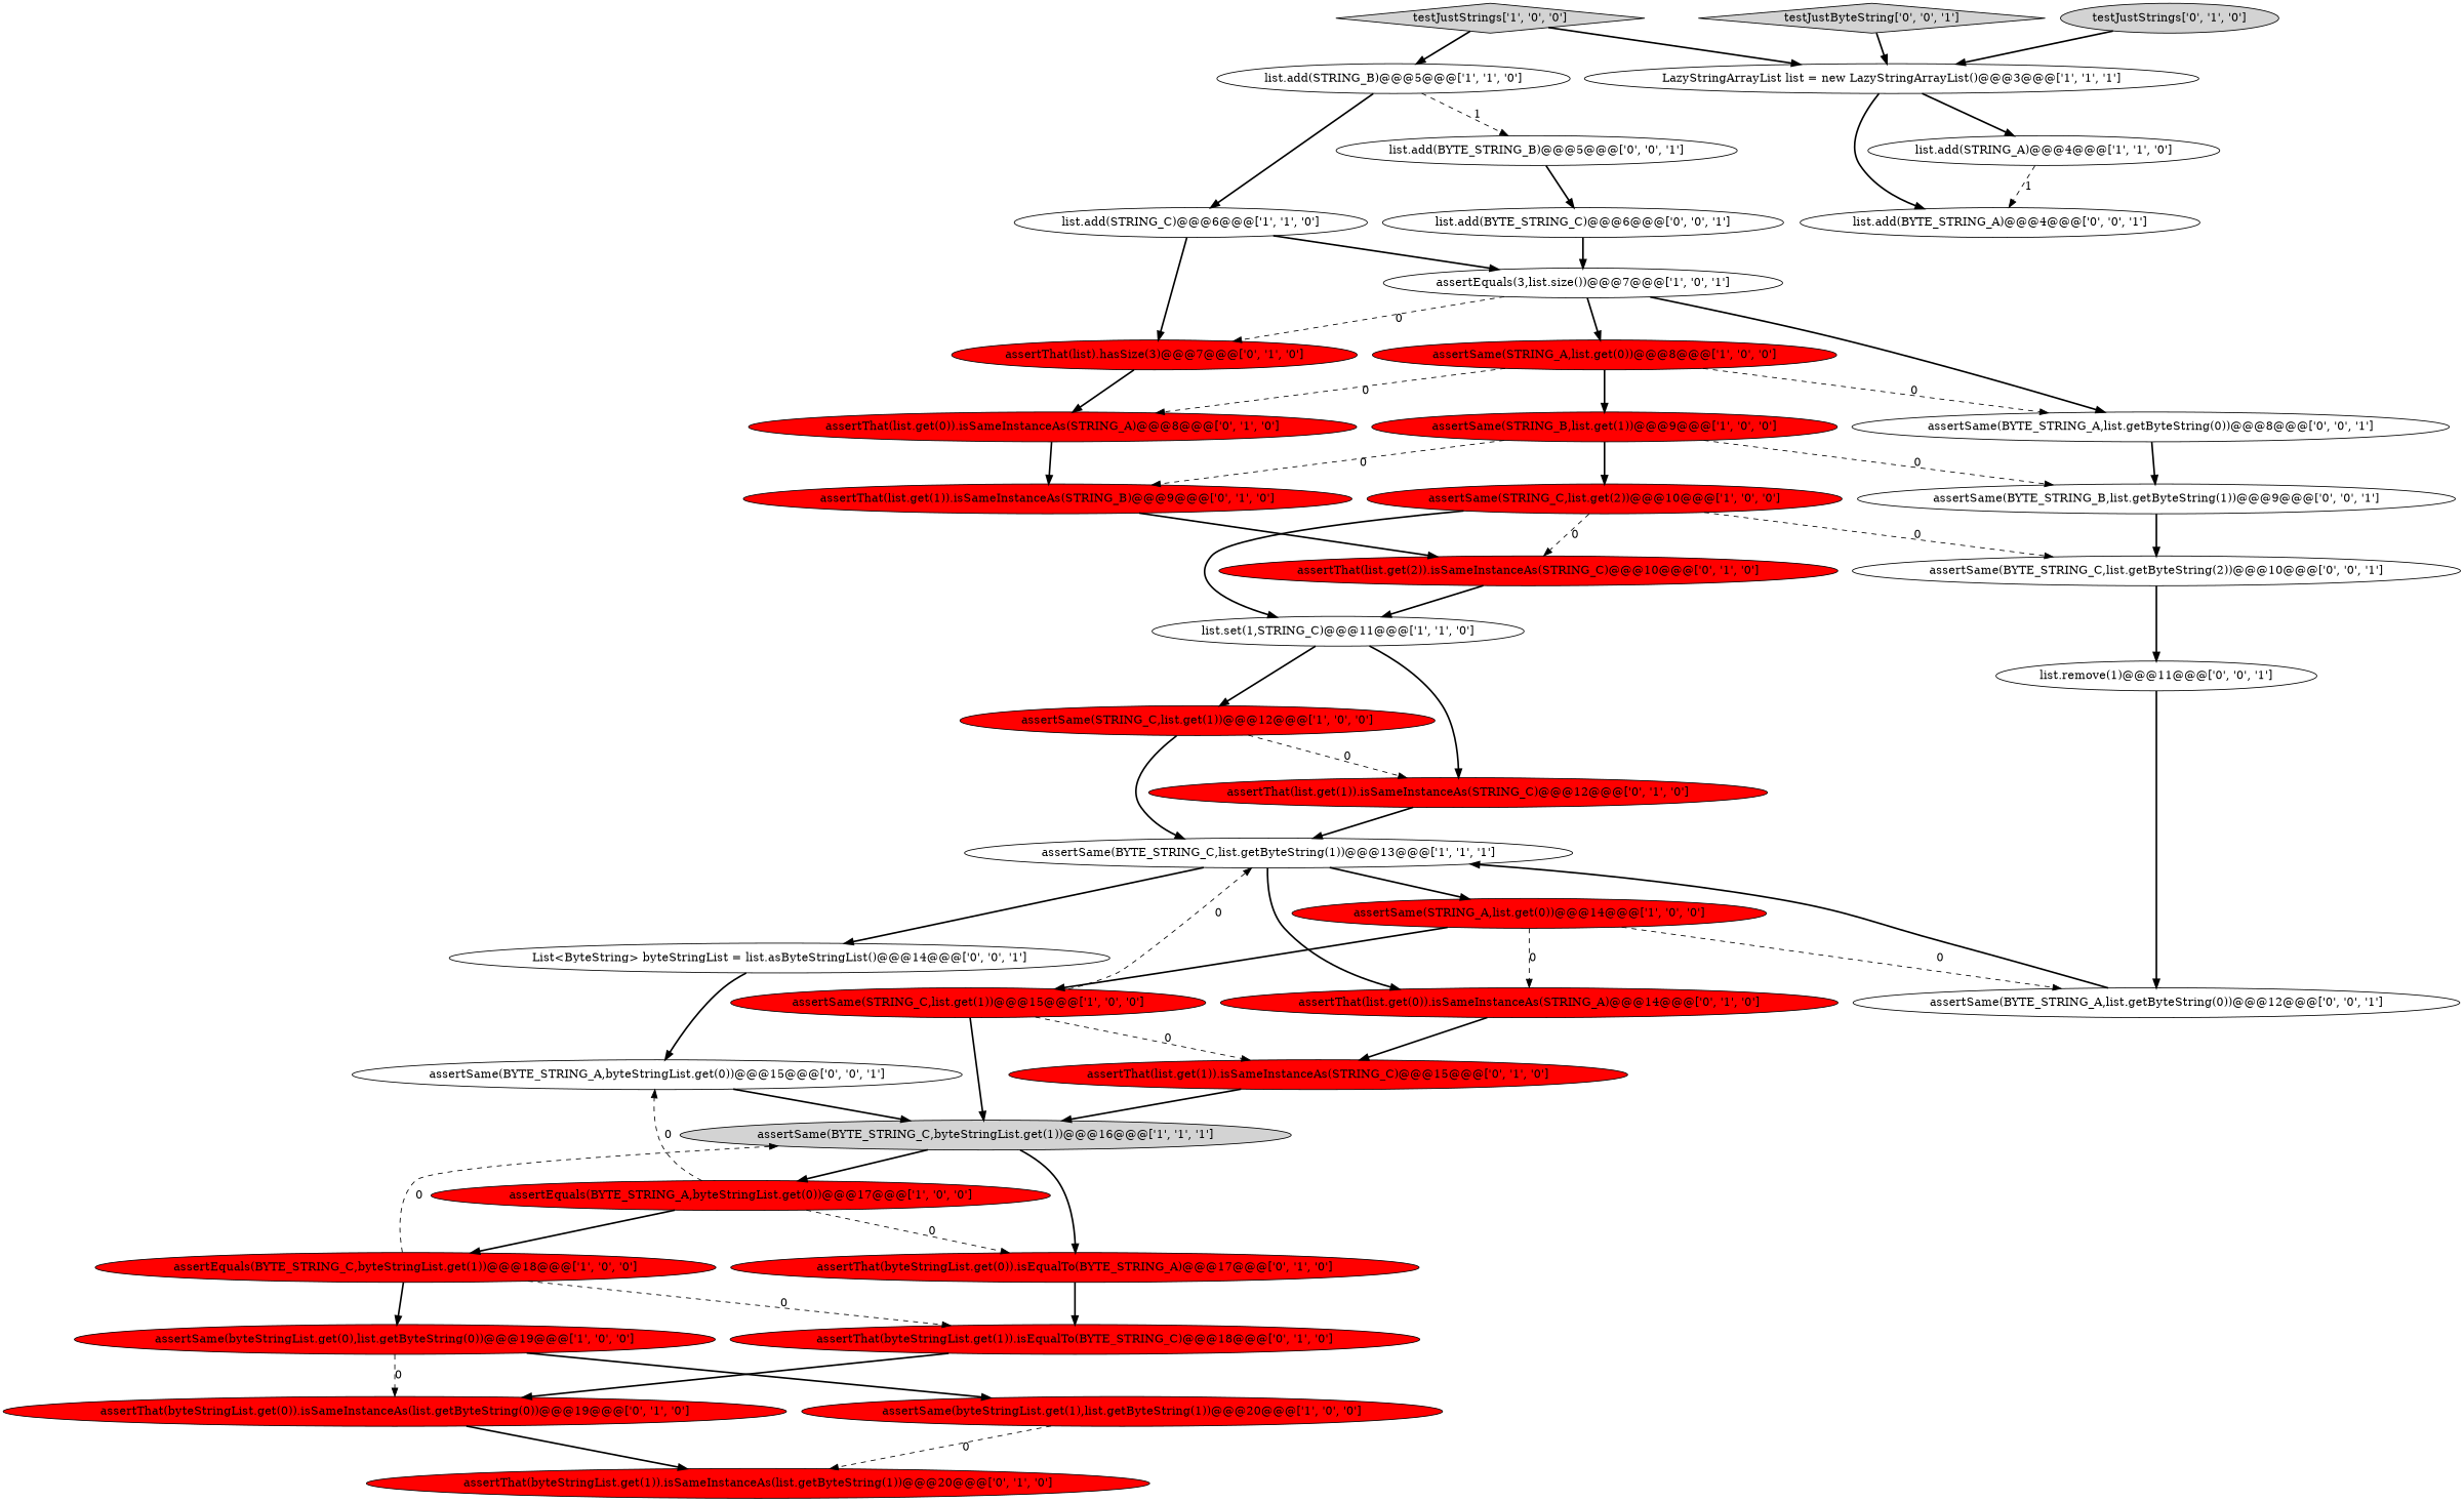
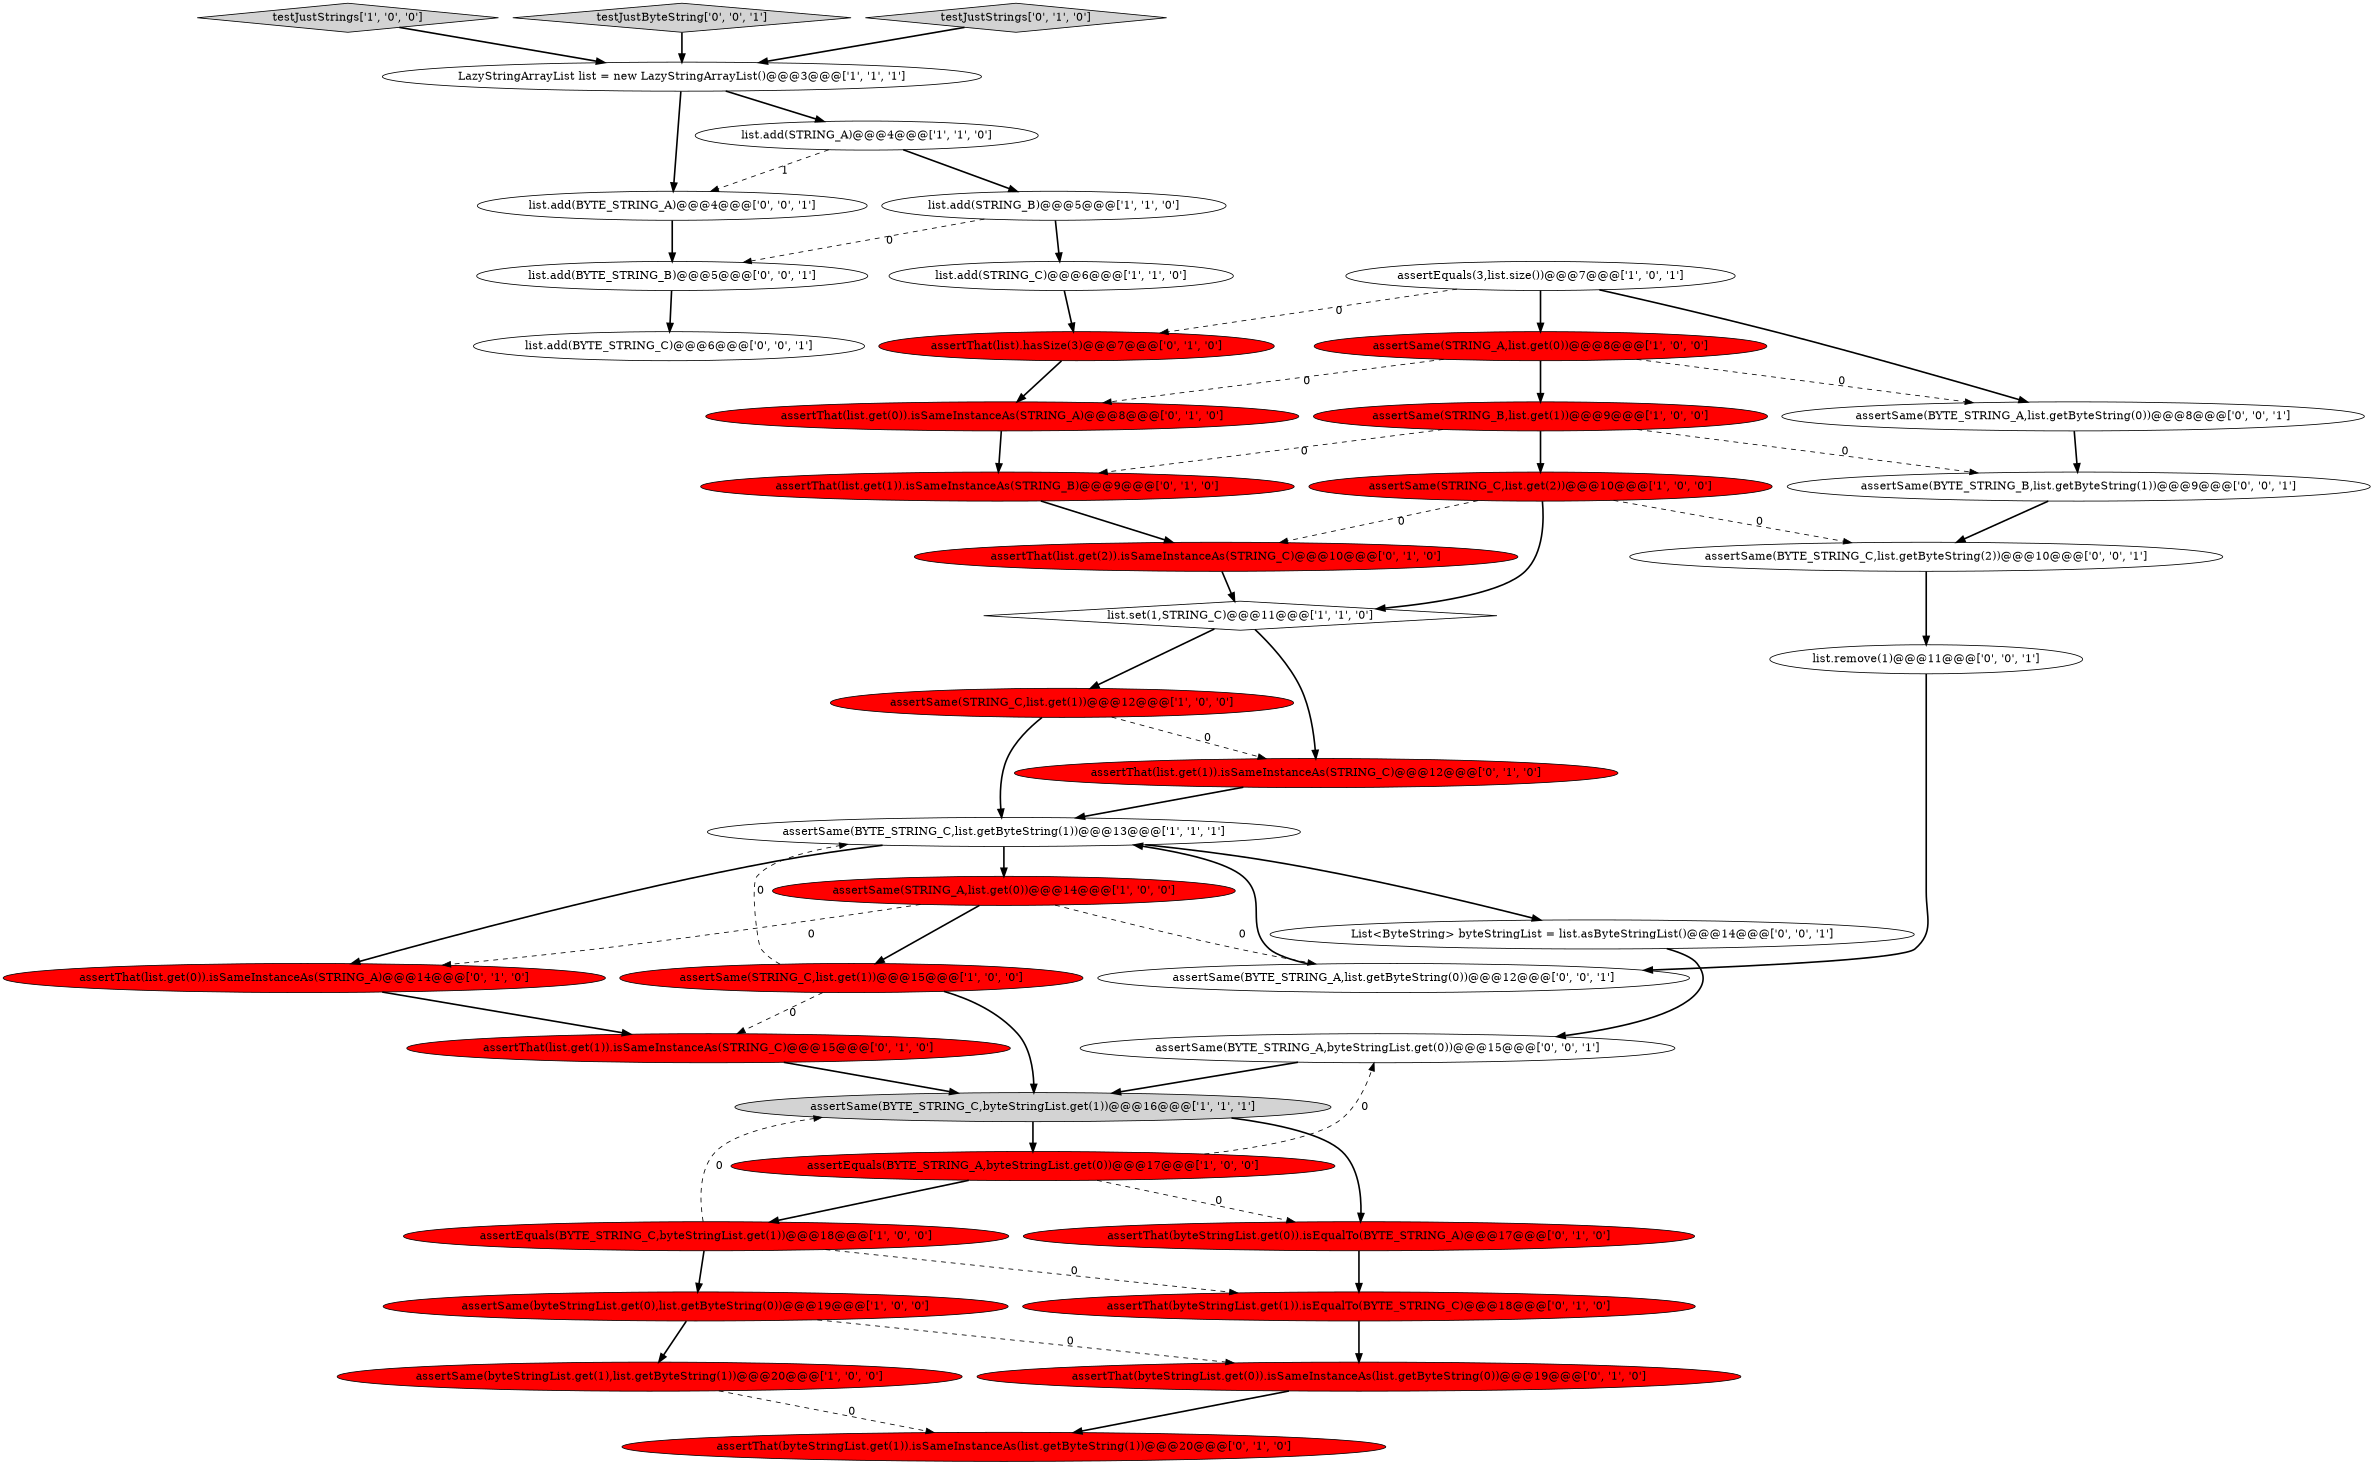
  digraph {
    node [fillcolor=red shape=ellipse style=filled]
    edge [style=bold]
    n1 [fillcolor=white label="list.add(BYTE_STRING_B)@@@5@@@['0', '0', '1']"]
    n2 [fillcolor=white label="list.add(BYTE_STRING_C)@@@6@@@['0', '0', '1']"]
    n3 [fillcolor=white label="assertEquals(3,list.size())@@@7@@@['1', '0', '1']"]
    n4 [label="assertThat(list).hasSize(3)@@@7@@@['0', '1', '0']"]
    n5 [label="assertSame(STRING_A,list.get(0))@@@8@@@['1', '0', '0']"]
    n6 [fillcolor=white label="assertSame(BYTE_STRING_A,list.getByteString(0))@@@8@@@['0', '0', '1']"]
    n7 [label="assertThat(list.get(0)).isSameInstanceAs(STRING_A)@@@8@@@['0', '1', '0']"]
    n8 [label="assertSame(STRING_B,list.get(1))@@@9@@@['1', '0', '0']"]
    n9 [fillcolor=white label="assertSame(BYTE_STRING_B,list.getByteString(1))@@@9@@@['0', '0', '1']"]
    n10 [label="assertThat(list.get(1)).isSameInstanceAs(STRING_B)@@@9@@@['0', '1', '0']"]
    n11 [label="assertThat(list.get(2)).isSameInstanceAs(STRING_C)@@@10@@@['0', '1', '0']"]
-   n12 [fillcolor=white label="list.set(1,STRING_C)@@@11@@@['1', '1', '0']"]
+   n12 [fillcolor=white label="list.set(1,STRING_C)@@@11@@@['1', '1', '0']" shape=diamond]
    n13 [label="assertEquals(BYTE_STRING_A,byteStringList.get(0))@@@17@@@['1', '0', '0']"]
    n14 [fillcolor=white label="assertSame(BYTE_STRING_A,byteStringList.get(0))@@@15@@@['0', '0', '1']"]
    n15 [label="assertEquals(BYTE_STRING_C,byteStringList.get(1))@@@18@@@['1', '0', '0']"]
    n16 [label="assertThat(byteStringList.get(0)).isEqualTo(BYTE_STRING_A)@@@17@@@['0', '1', '0']"]
    n17 [fillcolor=lightgray label="assertSame(BYTE_STRING_C,byteStringList.get(1))@@@16@@@['1', '1', '1']"]
    n18 [label="assertSame(byteStringList.get(0),list.getByteString(0))@@@19@@@['1', '0', '0']"]
    n19 [label="assertThat(byteStringList.get(1)).isEqualTo(BYTE_STRING_C)@@@18@@@['0', '1', '0']"]
    n20 [label="assertThat(byteStringList.get(0)).isSameInstanceAs(list.getByteString(0))@@@19@@@['0', '1', '0']"]
    n21 [label="assertThat(byteStringList.get(1)).isSameInstanceAs(list.getByteString(1))@@@20@@@['0', '1', '0']"]
    n22 [fillcolor=lightgray label="testJustStrings['1', '0', '0']" shape=diamond]
    n23 [fillcolor=white label="LazyStringArrayList list = new LazyStringArrayList()@@@3@@@['1', '1', '1']"]
    n24 [fillcolor=white label="list.add(BYTE_STRING_A)@@@4@@@['0', '0', '1']"]
    n25 [fillcolor=white label="list.add(STRING_A)@@@4@@@['1', '1', '0']"]
    n26 [fillcolor=white label="List<ByteString> byteStringList = list.asByteStringList()@@@14@@@['0', '0', '1']"]
    n27 [label="assertThat(list.get(0)).isSameInstanceAs(STRING_A)@@@14@@@['0', '1', '0']"]
    n28 [label="assertThat(list.get(1)).isSameInstanceAs(STRING_C)@@@15@@@['0', '1', '0']"]
    n29 [label="assertSame(byteStringList.get(1),list.getByteString(1))@@@20@@@['1', '0', '0']"]
    n30 [label="assertSame(STRING_C,list.get(2))@@@10@@@['1', '0', '0']"]
    n31 [fillcolor=white label="assertSame(BYTE_STRING_C,list.getByteString(2))@@@10@@@['0', '0', '1']"]
    n32 [fillcolor=white label="list.remove(1)@@@11@@@['0', '0', '1']"]
    n33 [fillcolor=white label="list.add(STRING_B)@@@5@@@['1', '1', '0']"]
    n34 [fillcolor=white label="list.add(STRING_C)@@@6@@@['1', '1', '0']"]
    n35 [label="assertSame(STRING_C,list.get(1))@@@15@@@['1', '0', '0']"]
    n36 [fillcolor=white label="assertSame(BYTE_STRING_C,list.getByteString(1))@@@13@@@['1', '1', '1']"]
    n37 [label="assertSame(STRING_A,list.get(0))@@@14@@@['1', '0', '0']"]
    n38 [fillcolor=white label="assertSame(BYTE_STRING_A,list.getByteString(0))@@@12@@@['0', '0', '1']"]
    n39 [label="assertSame(STRING_C,list.get(1))@@@12@@@['1', '0', '0']"]
    n40 [label="assertThat(list.get(1)).isSameInstanceAs(STRING_C)@@@12@@@['0', '1', '0']"]
    n41 [fillcolor=lightgray label="testJustByteString['0', '0', '1']" shape=diamond]
-   n42 [fillcolor=lightgray label="testJustStrings['0', '1', '0']"]
+   n42 [fillcolor=lightgray label="testJustStrings['0', '1', '0']" shape=diamond]
    n1 -> n2
-   n2 -> n3
    n3 -> n4 [label=0 style=dashed]
    n3 -> n5
    n3 -> n6
    n4 -> n7
    n5 -> n6 [label=0 style=dashed]
    n5 -> n7 [label=0 style=dashed]
    n5 -> n8
    n6 -> n9
    n7 -> n10
    n8 -> n9 [label=0 style=dashed]
    n8 -> n10 [label=0 style=dashed]
    n8 -> n30
    n9 -> n31
    n10 -> n11
    n11 -> n12
    n12 -> n39
    n12 -> n40
    n13 -> n14 [label=0 style=dashed]
    n13 -> n15
    n13 -> n16 [label=0 style=dashed]
    n14 -> n17
    n15 -> n17 [label=0 style=dashed]
    n15 -> n18
    n15 -> n19 [label=0 style=dashed]
    n16 -> n19
    n17 -> n13
    n17 -> n16
    n18 -> n20 [label=0 style=dashed]
    n18 -> n29
    n19 -> n20
    n20 -> n21
    n22 -> n23
    n23 -> n24
    n23 -> n25
+   n24 -> n1
    n25 -> n24 [label=1 style=dashed]
-   n22 -> n33
+   n25 -> n33
    n26 -> n14
    n27 -> n28
    n28 -> n17
    n29 -> n21 [label=0 style=dashed]
    n30 -> n11 [label=0 style=dashed]
    n30 -> n12
    n30 -> n31 [label=0 style=dashed]
    n31 -> n32
    n32 -> n38
-   n33 -> n1 [label=1 style=dashed]
+   n33 -> n1 [label=0 style=dashed]
    n33 -> n34
-   n34 -> n3
    n34 -> n4
    n35 -> n17
    n35 -> n28 [label=0 style=dashed]
    n35 -> n36 [label=0 style=dashed]
    n36 -> n26
    n36 -> n27
    n36 -> n37
    n37 -> n27 [label=0 style=dashed]
    n37 -> n35
    n37 -> n38 [label=0 style=dashed]
    n38 -> n36
    n39 -> n36
    n39 -> n40 [label=0 style=dashed]
    n40 -> n36
    n41 -> n23
    n42 -> n23
  }
